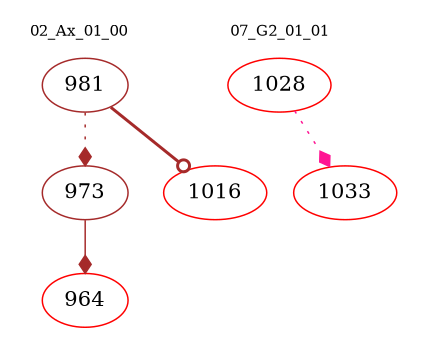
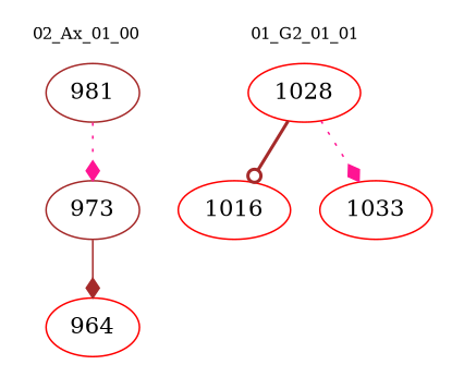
  digraph {
    fontname="DejaVu Serif"
    node [color=red fontname="DejaVu Serif"]
    edge [arrowhead=diamond color=deeppink fontname="DejaVu Serif" style=dotted]
    n1 [color=brown label=981]
    n2 [label=964]
    n3 [color=brown label=973]
    n4 [label=1028]
    n5 [label=1016]
    n6 [label=1033]
    subgraph cluster_1 {
      color=white
      fontsize=10
      label="02_Ax_01_00"
      n1
      n2
      n3
    }
    subgraph cluster_2 {
      color=white
      fontsize=10
-     label="07_G2_01_01"
+     label="01_G2_01_01"
      n4
      n5
      n6
    }
-   n1 -> n3 [color=brown]
+   n1 -> n3
    n3 -> n2 [color=brown style=solid]
-   n1 -> n5 [arrowhead=odot color=brown style=bold]
+   n4 -> n5 [arrowhead=odot color=brown style=bold]
    n4 -> n6
  }
